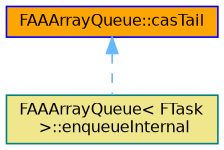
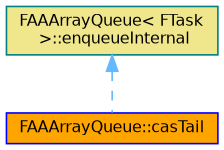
  digraph {
    rankdir=TB
    node [fontname=Helvetica fontsize=10 shape=box style=filled]
    n1 [color=blue fillcolor=orange fontcolor=black height=0.2 label="FAAArrayQueue::casTail" width=0.4]
    n2 [color=teal fillcolor=khaki height=0.2 label="FAAArrayQueue\< FTask\l \>::enqueueInternal" width=0.4]
-   n1 -> n2 [color=steelblue1 dir=back fontname=Helvetica fontsize=10 labelfontname=Helvetica labelfontsize=10 style=dashed]
+   n2 -> n1 [color=steelblue1 dir=back fontname=Helvetica fontsize=10 labelfontname=Helvetica labelfontsize=10 style=dashed]
  }
